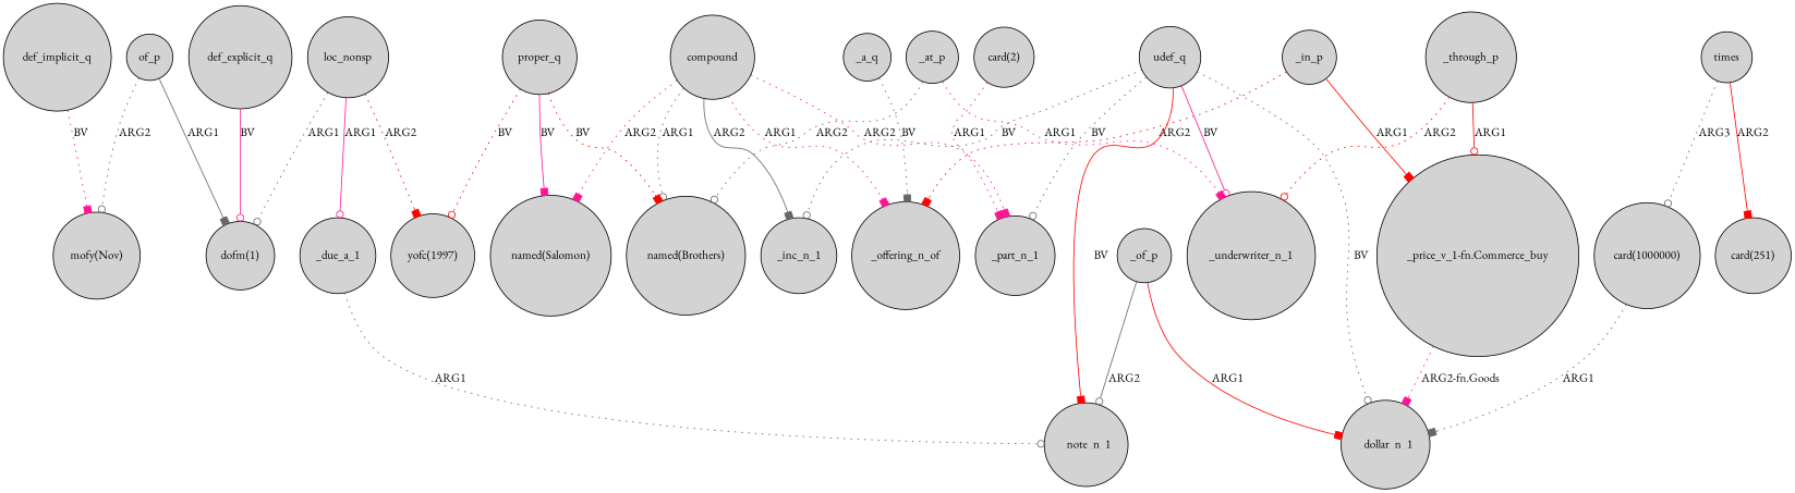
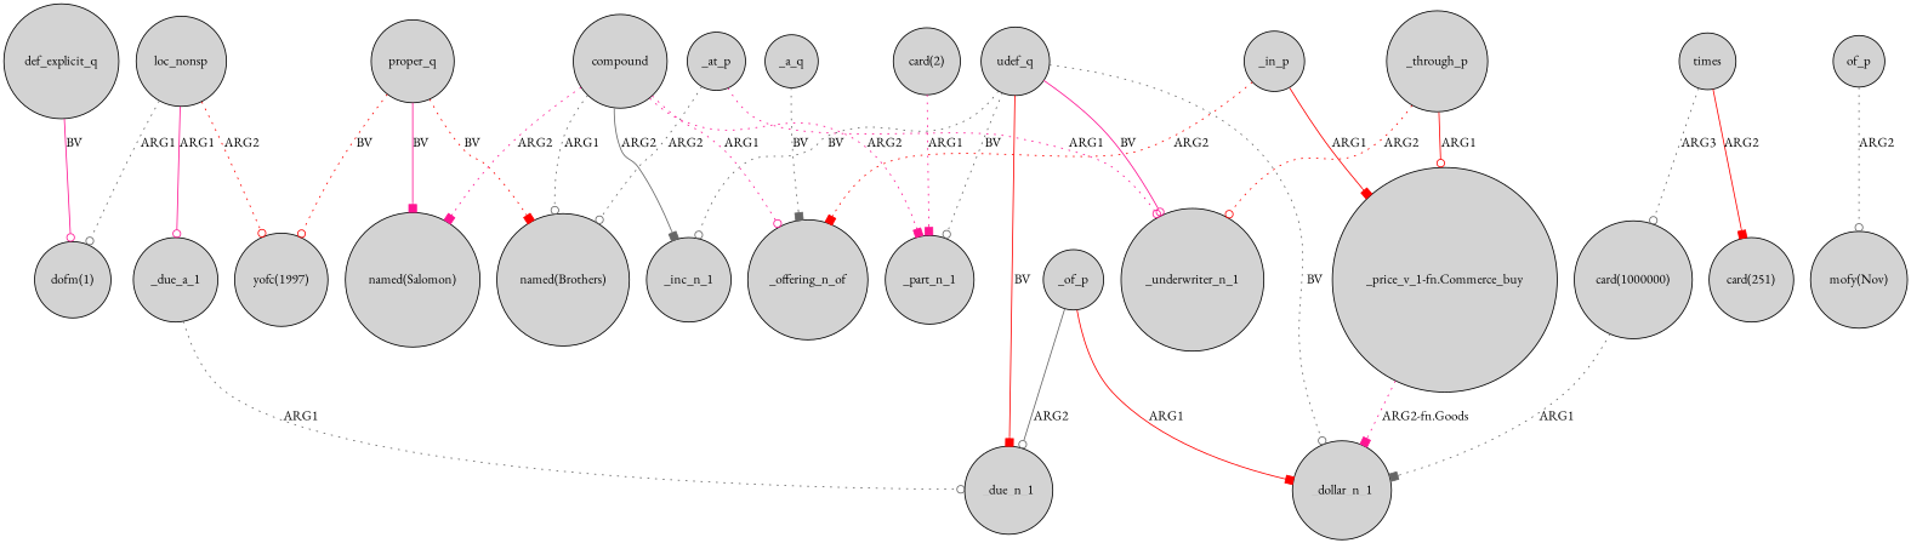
  digraph {
    fontname="EB Garamond"
    node [fontname="EB Garamond" shape=circle style=filled]
    edge [arrowhead=odot color=gray40 fontname="EB Garamond" style=dotted]
    _a_q
    _offering_n_of
    _of_p
    _dollar_n_1
-   _note_n_1
+   _note_n_1 [label=_due_n_1]
    "_price_v_1-fn.Commerce_buy"
    "card(2)"
    _part_n_1
    of_p
    "mofy(Nov)"
    "dofm(1)"
    _in_p
    compound
    "named(Salomon)"
    "named(Brothers)"
    _inc_n_1
    times
    "card(1000000)"
    "card(251)"
    loc_nonsp
    "yofc(1997)"
    _due_a_1
    _at_p
    _underwriter_n_1
    udef_q
    _through_p
    def_explicit_q
    proper_q
-   def_implicit_q
    _a_q -> _offering_n_of [arrowhead=box label=BV]
    _of_p -> _dollar_n_1 [arrowhead=box color=red label=ARG1 style=solid]
    _of_p -> _note_n_1 [label=ARG2 style=solid]
    "_price_v_1-fn.Commerce_buy" -> _dollar_n_1 [arrowhead=box color=deeppink label="ARG2-fn.Goods"]
    "card(2)" -> _part_n_1 [arrowhead=box color=deeppink label=ARG1]
    of_p -> "mofy(Nov)" [label=ARG2]
-   of_p -> "dofm(1)" [arrowhead=box label=ARG1 style=solid]
    _in_p -> _offering_n_of [arrowhead=box color=red label=ARG2]
    _in_p -> "_price_v_1-fn.Commerce_buy" [arrowhead=box color=red label=ARG1 style=solid]
-   compound -> _offering_n_of [arrowhead=box color=deeppink label=ARG1]
+   compound -> _offering_n_of [color=deeppink label=ARG1]
    compound -> _part_n_1 [arrowhead=box color=deeppink label=ARG2]
    compound -> "named(Salomon)" [arrowhead=box color=deeppink label=ARG2]
    compound -> "named(Brothers)" [label=ARG1]
    compound -> _inc_n_1 [arrowhead=box label=ARG2 style=solid]
    times -> "card(1000000)" [label=ARG3]
    times -> "card(251)" [arrowhead=box color=red label=ARG2 style=solid]
    "card(1000000)" -> _dollar_n_1 [arrowhead=box label=ARG1]
    loc_nonsp -> "dofm(1)" [label=ARG1]
-   loc_nonsp -> "yofc(1997)" [arrowhead=box color=red label=ARG2]
+   loc_nonsp -> "yofc(1997)" [color=red label=ARG2]
    loc_nonsp -> _due_a_1 [color=deeppink label=ARG1 style=solid]
    _due_a_1 -> _note_n_1 [label=ARG1]
    _at_p -> "named(Brothers)" [label=ARG2]
-   _at_p -> _underwriter_n_1 [arrowhead=box color=deeppink label=ARG1]
+   _at_p -> _underwriter_n_1 [color=deeppink label=ARG1]
    udef_q -> _dollar_n_1 [label=BV]
    udef_q -> _note_n_1 [arrowhead=box color=red label=BV style=solid]
    udef_q -> _part_n_1 [label=BV]
    udef_q -> _inc_n_1 [label=BV]
    udef_q -> _underwriter_n_1 [color=deeppink label=BV style=solid]
    _through_p -> "_price_v_1-fn.Commerce_buy" [color=red label=ARG1 style=solid]
    _through_p -> _underwriter_n_1 [color=red label=ARG2]
    def_explicit_q -> "dofm(1)" [color=deeppink label=BV style=solid]
    proper_q -> "named(Salomon)" [arrowhead=box color=deeppink label=BV style=solid]
    proper_q -> "named(Brothers)" [arrowhead=box color=red label=BV]
    proper_q -> "yofc(1997)" [color=red label=BV]
-   def_implicit_q -> "mofy(Nov)" [arrowhead=box color=deeppink label=BV]
  }
